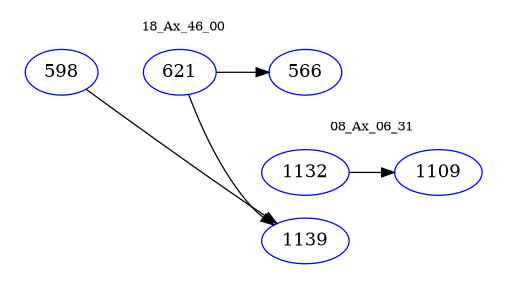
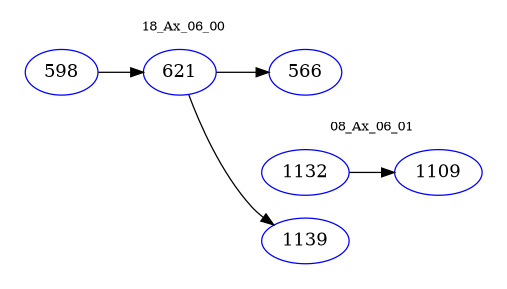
  digraph {
    rankdir=LR
    node [color=blue]
    edge [color=black]
    n1 [label=598]
    n2 [label=566]
    n3 [label=621]
    n4 [label=1132]
    n5 [label=1109]
    n6 [label=1139]
    subgraph cluster_1 {
      color=white
      fontsize=10
-     label="18_Ax_46_00"
+     label="18_Ax_06_00"
      n1
      n2
      n3
    }
    subgraph cluster_2 {
      color=white
      fontsize=10
-     label="08_Ax_06_31"
+     label="08_Ax_06_01"
      n4
      n5
      n6
    }
-   n1 -> n6
+   n1 -> n3
    n3 -> n2
    n3 -> n6
    n4 -> n5
  }
